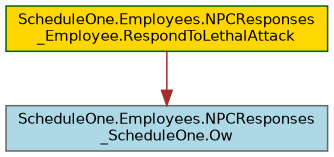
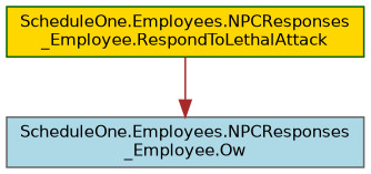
  digraph {
    rankdir=TB
    node [fontname=Helvetica fontsize=10 shape=box style=filled]
    n1 [color=darkgreen fillcolor=gold fontcolor=black height=0.2 label="ScheduleOne.Employees.NPCResponses\l_Employee.RespondToLethalAttack" width=0.4]
-   n2 [color=gray40 fillcolor=lightblue height=0.2 label="ScheduleOne.Employees.NPCResponses\l_ScheduleOne.Ow" width=0.4]
+   n2 [color=gray40 fillcolor=lightblue height=0.2 label="ScheduleOne.Employees.NPCResponses\l_Employee.Ow" width=0.4]
    n1 -> n2 [color=brown fontname=Helvetica fontsize=10 labelfontname=Helvetica labelfontsize=10 style=solid]
  }
